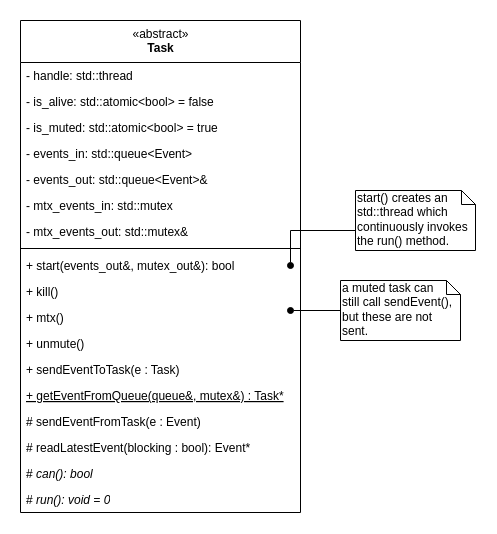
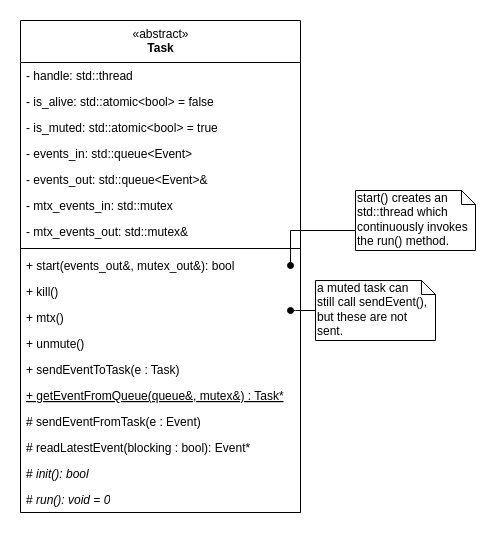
  <mxCell id="0" />
  <mxCell id="1" parent="0" />
  <mxCell id="2" value="start() creates an std::thread which continuously invokes the run() method." style="shape=note;whiteSpace=wrap;html=1;size=14;verticalAlign=top;align=left;spacingTop=-6;" parent="1" vertex="1"><mxGeometry x="355" y="190" width="120" height="60" as="geometry" /></mxCell>
  <mxCell id="3" value="&lt;span style=&quot;font-weight: normal&quot;&gt;«abstract»&lt;br&gt;&lt;/span&gt;Task" style="swimlane;fontStyle=1;align=center;verticalAlign=top;childLayout=stackLayout;horizontal=1;startSize=42;horizontalStack=0;resizeParent=1;resizeParentMax=0;resizeLast=0;collapsible=1;marginBottom=0;html=1;" parent="1" vertex="1"><mxGeometry x="20" y="20" width="280" height="492" as="geometry"><mxRectangle x="80" y="80" width="90" height="42" as="alternateBounds" /></mxGeometry></mxCell>
  <mxCell id="4" value="- handle: std::thread" style="text;strokeColor=none;fillColor=none;align=left;verticalAlign=top;spacingLeft=4;spacingRight=4;overflow=hidden;rotatable=0;points=[[0,0.5],[1,0.5]];portConstraint=eastwest;" parent="3" vertex="1"><mxGeometry y="42" width="280" height="26" as="geometry" /></mxCell>
  <mxCell id="5" value="- is_alive: std::atomic&lt;bool&gt; = false" style="text;strokeColor=none;fillColor=none;align=left;verticalAlign=top;spacingLeft=4;spacingRight=4;overflow=hidden;rotatable=0;points=[[0,0.5],[1,0.5]];portConstraint=eastwest;" parent="3" vertex="1"><mxGeometry y="68" width="280" height="26" as="geometry" /></mxCell>
  <mxCell id="6" value="- is_muted: std::atomic&lt;bool&gt; = true" style="text;strokeColor=none;fillColor=none;align=left;verticalAlign=top;spacingLeft=4;spacingRight=4;overflow=hidden;rotatable=0;points=[[0,0.5],[1,0.5]];portConstraint=eastwest;" parent="3" vertex="1"><mxGeometry y="94" width="280" height="26" as="geometry" /></mxCell>
  <mxCell id="7" value="- events_in: std::queue&lt;Event&gt;" style="text;strokeColor=none;fillColor=none;align=left;verticalAlign=top;spacingLeft=4;spacingRight=4;overflow=hidden;rotatable=0;points=[[0,0.5],[1,0.5]];portConstraint=eastwest;" parent="3" vertex="1"><mxGeometry y="120" width="280" height="26" as="geometry" /></mxCell>
  <mxCell id="8" value="- events_out: std::queue&lt;Event&gt;&amp;" style="text;strokeColor=none;fillColor=none;align=left;verticalAlign=top;spacingLeft=4;spacingRight=4;overflow=hidden;rotatable=0;points=[[0,0.5],[1,0.5]];portConstraint=eastwest;" parent="3" vertex="1"><mxGeometry y="146" width="280" height="26" as="geometry" /></mxCell>
  <mxCell id="9" value="- mtx_events_in: std::mutex" style="text;strokeColor=none;fillColor=none;align=left;verticalAlign=top;spacingLeft=4;spacingRight=4;overflow=hidden;rotatable=0;points=[[0,0.5],[1,0.5]];portConstraint=eastwest;" parent="3" vertex="1"><mxGeometry y="172" width="280" height="26" as="geometry" /></mxCell>
  <mxCell id="10" value="- mtx_events_out: std::mutex&amp;" style="text;strokeColor=none;fillColor=none;align=left;verticalAlign=top;spacingLeft=4;spacingRight=4;overflow=hidden;rotatable=0;points=[[0,0.5],[1,0.5]];portConstraint=eastwest;" parent="3" vertex="1"><mxGeometry y="198" width="280" height="26" as="geometry" /></mxCell>
  <mxCell id="11" value="" style="line;strokeWidth=1;fillColor=none;align=left;verticalAlign=middle;spacingTop=-1;spacingLeft=3;spacingRight=3;rotatable=0;labelPosition=right;points=[];portConstraint=eastwest;" parent="3" vertex="1"><mxGeometry y="224" width="280" height="8" as="geometry" /></mxCell>
  <mxCell id="12" value="+ start(events_out&amp;, mutex_out&amp;): bool" style="text;strokeColor=none;fillColor=none;align=left;verticalAlign=top;spacingLeft=4;spacingRight=4;overflow=hidden;rotatable=0;points=[[0,0.5],[1,0.5]];portConstraint=eastwest;" parent="3" vertex="1"><mxGeometry y="232" width="280" height="26" as="geometry" /></mxCell>
  <mxCell id="13" value="+ kill()" style="text;strokeColor=none;fillColor=none;align=left;verticalAlign=top;spacingLeft=4;spacingRight=4;overflow=hidden;rotatable=0;points=[[0,0.5],[1,0.5]];portConstraint=eastwest;" parent="3" vertex="1"><mxGeometry y="258" width="280" height="26" as="geometry" /></mxCell>
  <mxCell id="14" value="+ mtx()" style="text;strokeColor=none;fillColor=none;align=left;verticalAlign=top;spacingLeft=4;spacingRight=4;overflow=hidden;rotatable=0;points=[[0,0.5],[1,0.5]];portConstraint=eastwest;" parent="3" vertex="1"><mxGeometry y="284" width="280" height="26" as="geometry" /></mxCell>
  <mxCell id="15" value="+ unmute()" style="text;strokeColor=none;fillColor=none;align=left;verticalAlign=top;spacingLeft=4;spacingRight=4;overflow=hidden;rotatable=0;points=[[0,0.5],[1,0.5]];portConstraint=eastwest;" parent="3" vertex="1"><mxGeometry y="310" width="280" height="26" as="geometry" /></mxCell>
  <mxCell id="16" value="+ sendEventToTask(e : Task)" style="text;strokeColor=none;fillColor=none;align=left;verticalAlign=top;spacingLeft=4;spacingRight=4;overflow=hidden;rotatable=0;points=[[0,0.5],[1,0.5]];portConstraint=eastwest;" parent="3" vertex="1"><mxGeometry y="336" width="280" height="26" as="geometry" /></mxCell>
  <mxCell id="17" value="+ getEventFromQueue(queue&amp;, mutex&amp;) : Task*" style="text;strokeColor=none;fillColor=none;align=left;verticalAlign=top;spacingLeft=4;spacingRight=4;overflow=hidden;rotatable=0;points=[[0,0.5],[1,0.5]];portConstraint=eastwest;fontStyle=4" vertex="1" parent="3"><mxGeometry y="362" width="280" height="26" as="geometry" /></mxCell>
  <mxCell id="18" value="# sendEventFromTask(e : Event)" style="text;strokeColor=none;fillColor=none;align=left;verticalAlign=top;spacingLeft=4;spacingRight=4;overflow=hidden;rotatable=0;points=[[0,0.5],[1,0.5]];portConstraint=eastwest;" parent="3" vertex="1"><mxGeometry y="388" width="280" height="26" as="geometry" /></mxCell>
  <mxCell id="19" value="# readLatestEvent(blocking : bool): Event*" style="text;strokeColor=none;fillColor=none;align=left;verticalAlign=top;spacingLeft=4;spacingRight=4;overflow=hidden;rotatable=0;points=[[0,0.5],[1,0.5]];portConstraint=eastwest;" parent="3" vertex="1"><mxGeometry y="414" width="280" height="26" as="geometry" /></mxCell>
- <mxCell id="20" value="&lt;span style=&quot;font-style: normal&quot;&gt;#&lt;/span&gt; can(): bool" style="text;strokeColor=none;fillColor=none;align=left;verticalAlign=top;spacingLeft=4;spacingRight=4;overflow=hidden;rotatable=0;points=[[0,0.5],[1,0.5]];portConstraint=eastwest;fontStyle=2;html=1;" parent="3" vertex="1"><mxGeometry y="440" width="280" height="26" as="geometry" /></mxCell>
+ <mxCell id="20" value="&lt;span style=&quot;font-style: normal&quot;&gt;#&lt;/span&gt; init(): bool" style="text;strokeColor=none;fillColor=none;align=left;verticalAlign=top;spacingLeft=4;spacingRight=4;overflow=hidden;rotatable=0;points=[[0,0.5],[1,0.5]];portConstraint=eastwest;fontStyle=2;html=1;" parent="3" vertex="1"><mxGeometry y="440" width="280" height="26" as="geometry" /></mxCell>
  <mxCell id="21" value="&lt;span style=&quot;font-style: normal&quot;&gt;#&lt;/span&gt; run(): void = 0" style="text;strokeColor=none;fillColor=none;align=left;verticalAlign=top;spacingLeft=4;spacingRight=4;overflow=hidden;rotatable=0;points=[[0,0.5],[1,0.5]];portConstraint=eastwest;fontStyle=2;html=1;" parent="3" vertex="1"><mxGeometry y="466" width="280" height="26" as="geometry" /></mxCell>
  <mxCell id="22" style="edgeStyle=orthogonalEdgeStyle;rounded=0;orthogonalLoop=1;jettySize=auto;html=1;endArrow=oval;endFill=1;" parent="1" source="2" edge="1"><mxGeometry relative="1" as="geometry"><mxPoint x="290" y="265" as="targetPoint" /><Array as="points"><mxPoint x="290" y="230" /></Array></mxGeometry></mxCell>
- <mxCell id="23" value="a muted task can&lt;br&gt;still call sendEvent(),&lt;br&gt;but these are not sent." style="shape=note;whiteSpace=wrap;html=1;size=14;verticalAlign=top;align=left;spacingTop=-6;" parent="1" vertex="1"><mxGeometry x="340" y="280" width="120" height="60" as="geometry" /></mxCell>
+ <mxCell id="23" value="a muted task can&lt;br&gt;still call sendEvent(),&lt;br&gt;but these are not sent." style="shape=note;whiteSpace=wrap;html=1;size=14;verticalAlign=top;align=left;spacingTop=-6;" parent="1" vertex="1"><mxGeometry x="315" y="280" width="120" height="60" as="geometry" /></mxCell>
  <mxCell id="24" style="edgeStyle=orthogonalEdgeStyle;rounded=0;orthogonalLoop=1;jettySize=auto;html=1;endArrow=oval;endFill=1;" parent="1" source="23" edge="1"><mxGeometry relative="1" as="geometry"><mxPoint x="290" y="310" as="targetPoint" /></mxGeometry></mxCell>
